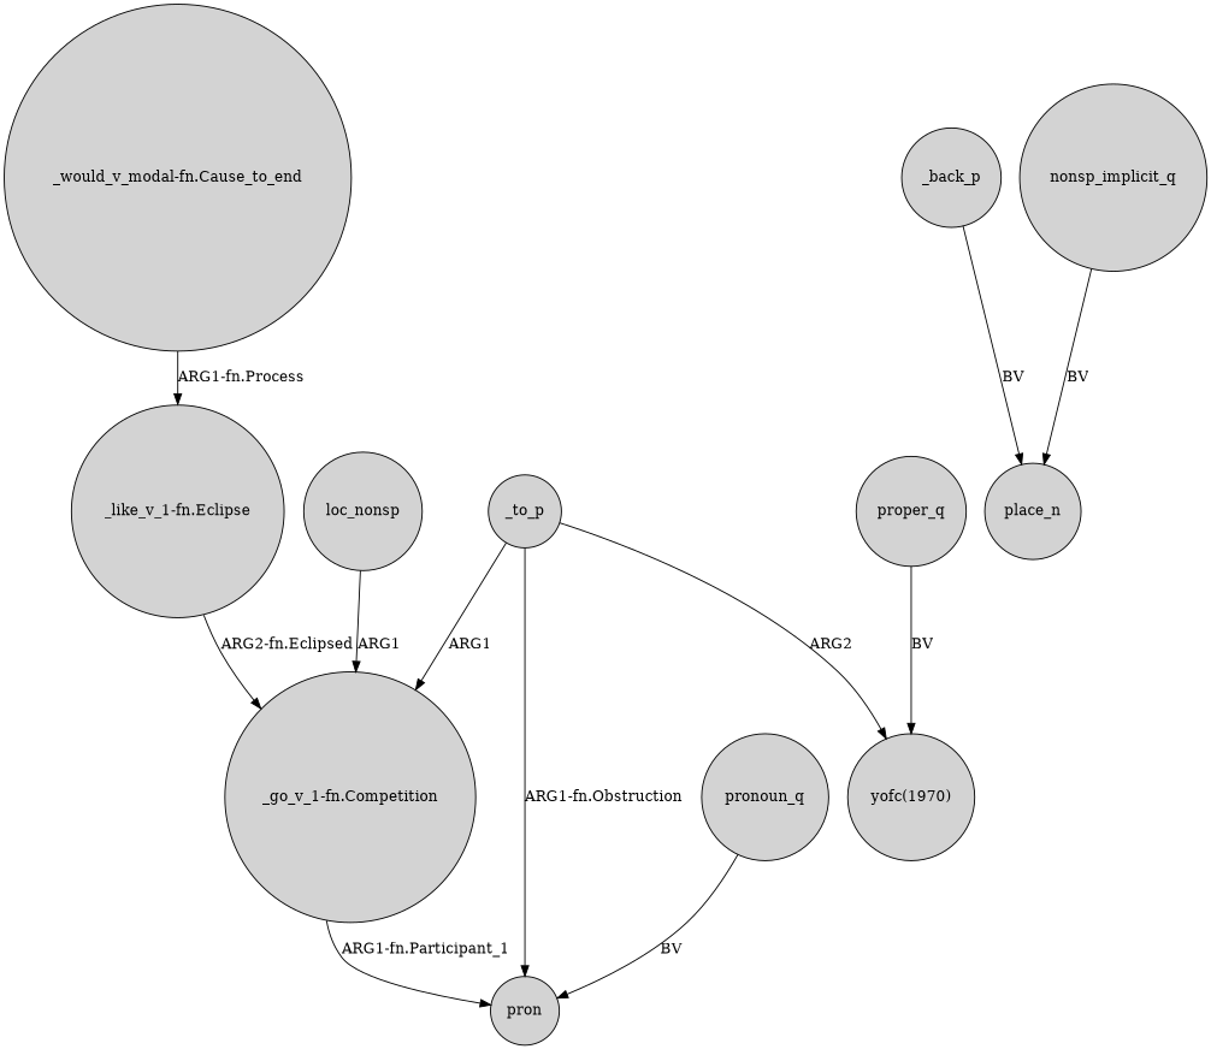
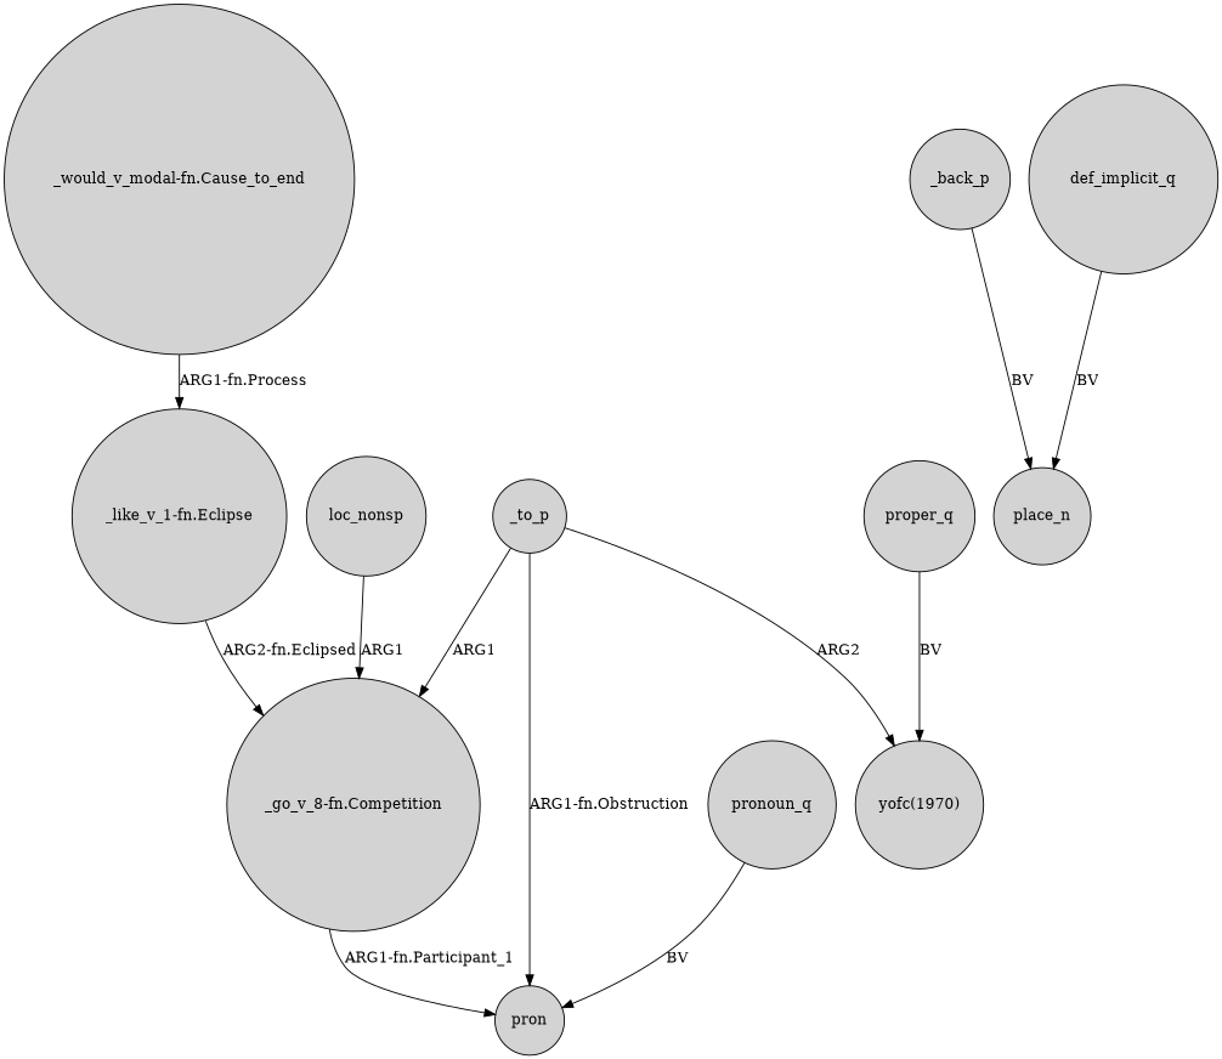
  digraph {
    fontname="DejaVu Serif"
    node [fontname="DejaVu Serif" shape=circle style=filled]
    edge [fontname="DejaVu Serif"]
    "_like_v_1-fn.Eclipse"
-   "_go_v_1-fn.Competition"
+   "_go_v_1-fn.Competition" [label="_go_v_8-fn.Competition"]
    pron
    loc_nonsp
    _back_p
    place_n
    proper_q
    "yofc(1970)"
-   def_implicit_q [label=nonsp_implicit_q]
+   def_implicit_q
    "_would_v_modal-fn.Cause_to_end"
    _to_p
    pronoun_q
    "_like_v_1-fn.Eclipse" -> "_go_v_1-fn.Competition" [label="ARG2-fn.Eclipsed"]
    "_go_v_1-fn.Competition" -> pron [label="ARG1-fn.Participant_1"]
    loc_nonsp -> "_go_v_1-fn.Competition" [label=ARG1]
    _back_p -> place_n [label=BV]
    proper_q -> "yofc(1970)" [label=BV]
    def_implicit_q -> place_n [label=BV]
    "_would_v_modal-fn.Cause_to_end" -> "_like_v_1-fn.Eclipse" [label="ARG1-fn.Process"]
    _to_p -> "_go_v_1-fn.Competition" [label=ARG1]
    _to_p -> pron [label="ARG1-fn.Obstruction"]
    _to_p -> "yofc(1970)" [label=ARG2]
    pronoun_q -> pron [label=BV]
  }
